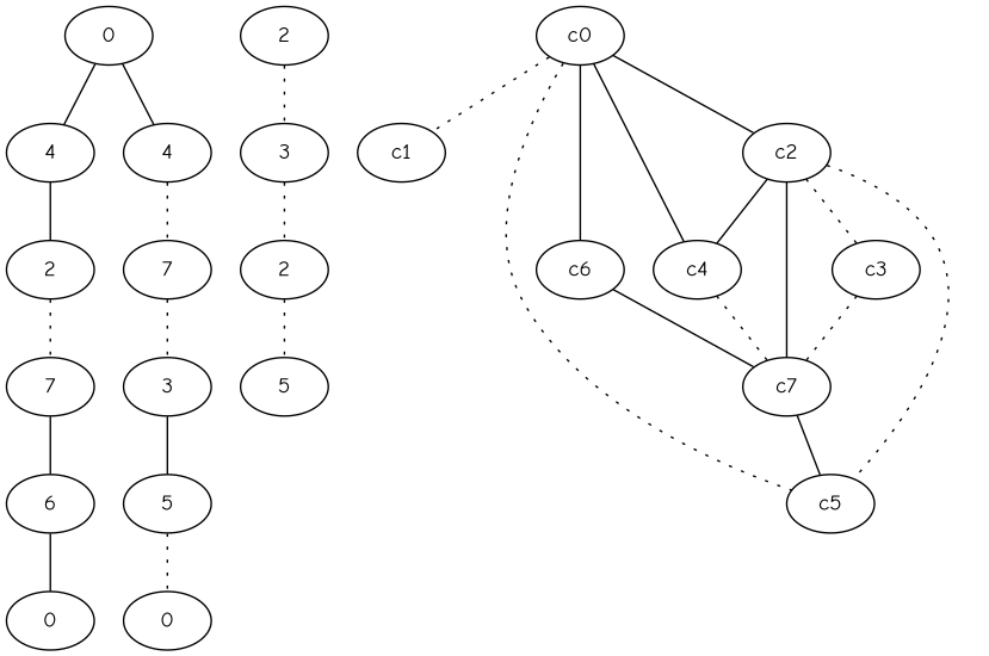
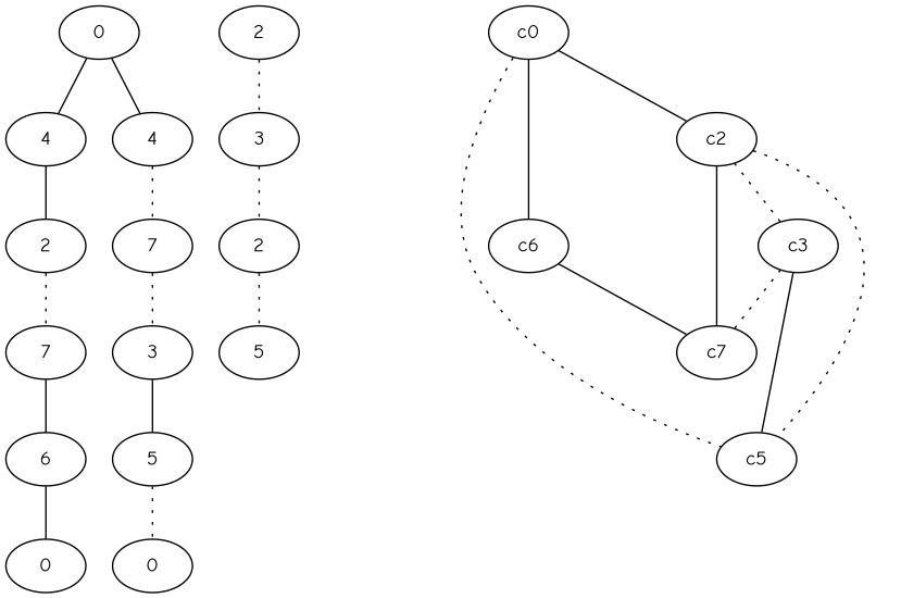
  graph {
    fontname="Comic Neue"
    node [fontname="Comic Neue"]
    edge [fontname="Comic Neue" style=dotted]
    n1 [label=0]
    n2 [label=4]
    n3 [label=4]
    n4 [label=2]
    n5 [label=7]
    n6 [label=2]
    n7 [label=3]
    n8 [label=2]
    n9 [label=5]
    n10 [label=7]
    n11 [label=6]
    n12 [label=0]
    n13 [label=3]
    n14 [label=5]
    n15 [label=0]
    c0
-   c1
-   c4
    c5
    c6
    c2
    c7
    c3
    n1 -- n2 [style=""]
    n1 -- n3 [style=""]
    n2 -- n4 [style=""]
    n3 -- n5
    n4 -- n10
    n5 -- n13
    n6 -- n7
    n7 -- n8
    n8 -- n9
    n10 -- n11 [style=""]
    n11 -- n12 [style=""]
    n13 -- n14 [style=""]
    n14 -- n15
-   c0 -- c1
-   c0 -- c4 [style=""]
    c0 -- c5
    c0 -- c6 [style=""]
    c0 -- c2 [style=""]
-   c4 -- c7
    c6 -- c7 [style=""]
-   c2 -- c4 [style=""]
    c2 -- c5
    c2 -- c7 [style=solid]
    c2 -- c3
-   c7 -- c5 [style=""]
+   c3 -- c5 [style=""]
    c3 -- c7
  }
